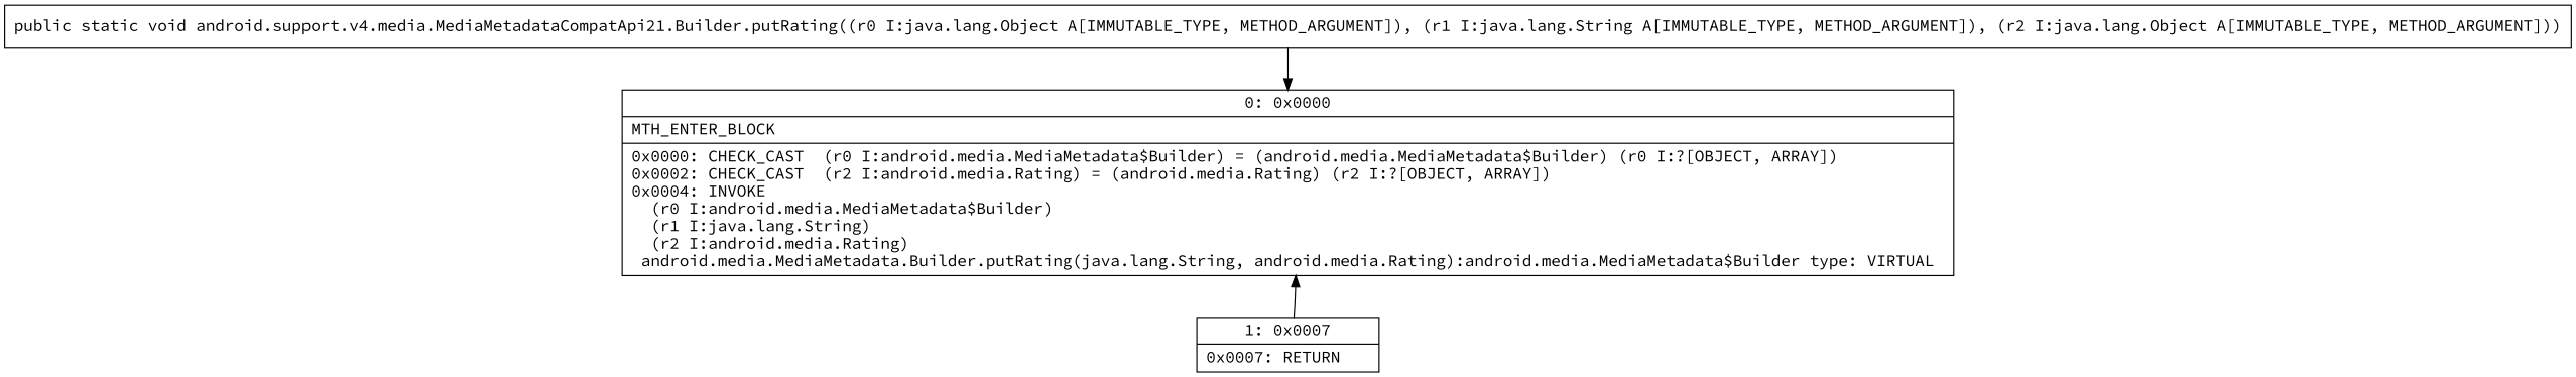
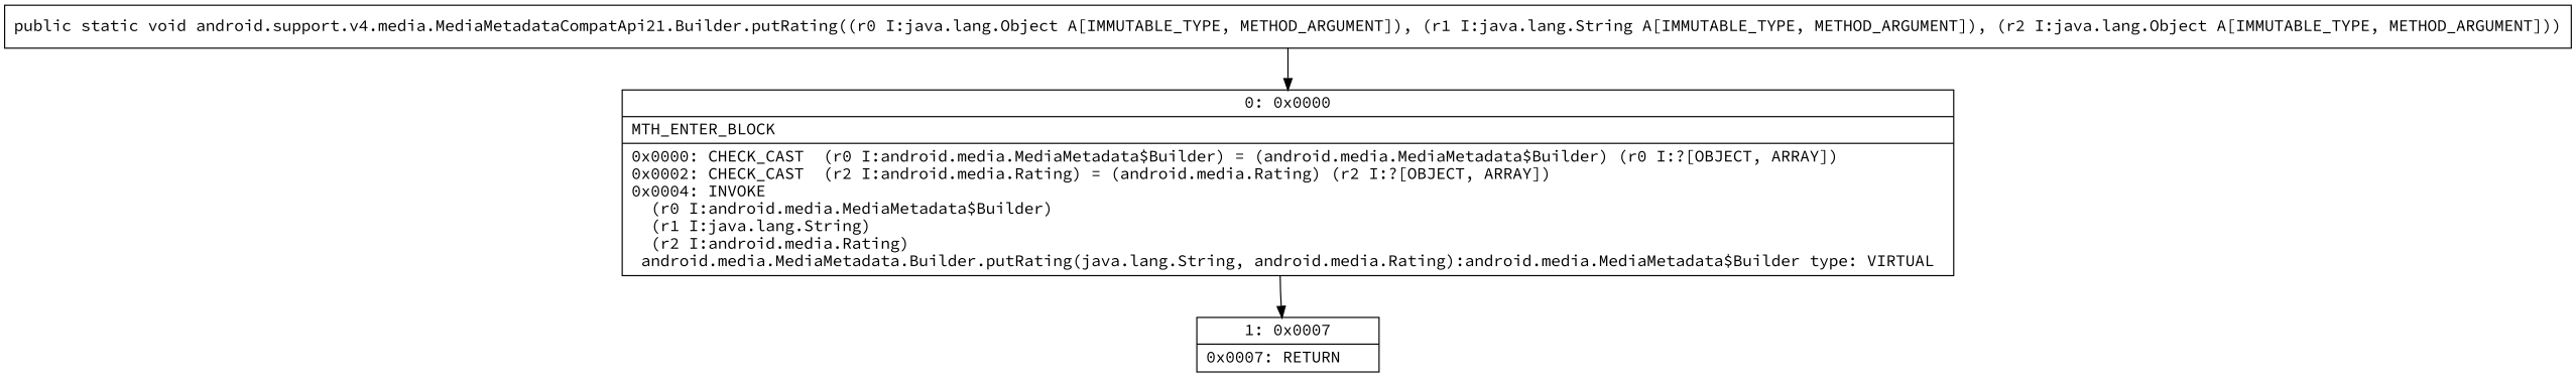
  digraph {
    fontname="Source Code Pro"
    node [shape=record fontname="Source Code Pro"]
    edge [fontname="Source Code Pro"]
    n1 [label="{0\:\ 0x0000|MTH_ENTER_BLOCK\l|0x0000: CHECK_CAST  (r0 I:android.media.MediaMetadata$Builder) = (android.media.MediaMetadata$Builder) (r0 I:?[OBJECT, ARRAY]) \l0x0002: CHECK_CAST  (r2 I:android.media.Rating) = (android.media.Rating) (r2 I:?[OBJECT, ARRAY]) \l0x0004: INVOKE  \l  (r0 I:android.media.MediaMetadata$Builder)\l  (r1 I:java.lang.String)\l  (r2 I:android.media.Rating)\l android.media.MediaMetadata.Builder.putRating(java.lang.String, android.media.Rating):android.media.MediaMetadata$Builder type: VIRTUAL \l}"]
    n2 [label="{1\:\ 0x0007|0x0007: RETURN   \l}"]
    n3 [label="{public static void android.support.v4.media.MediaMetadataCompatApi21.Builder.putRating((r0 I:java.lang.Object A[IMMUTABLE_TYPE, METHOD_ARGUMENT]), (r1 I:java.lang.String A[IMMUTABLE_TYPE, METHOD_ARGUMENT]), (r2 I:java.lang.Object A[IMMUTABLE_TYPE, METHOD_ARGUMENT])) }"]
-   n2 -> n1
+   n1 -> n2
    n3 -> n1
  }
